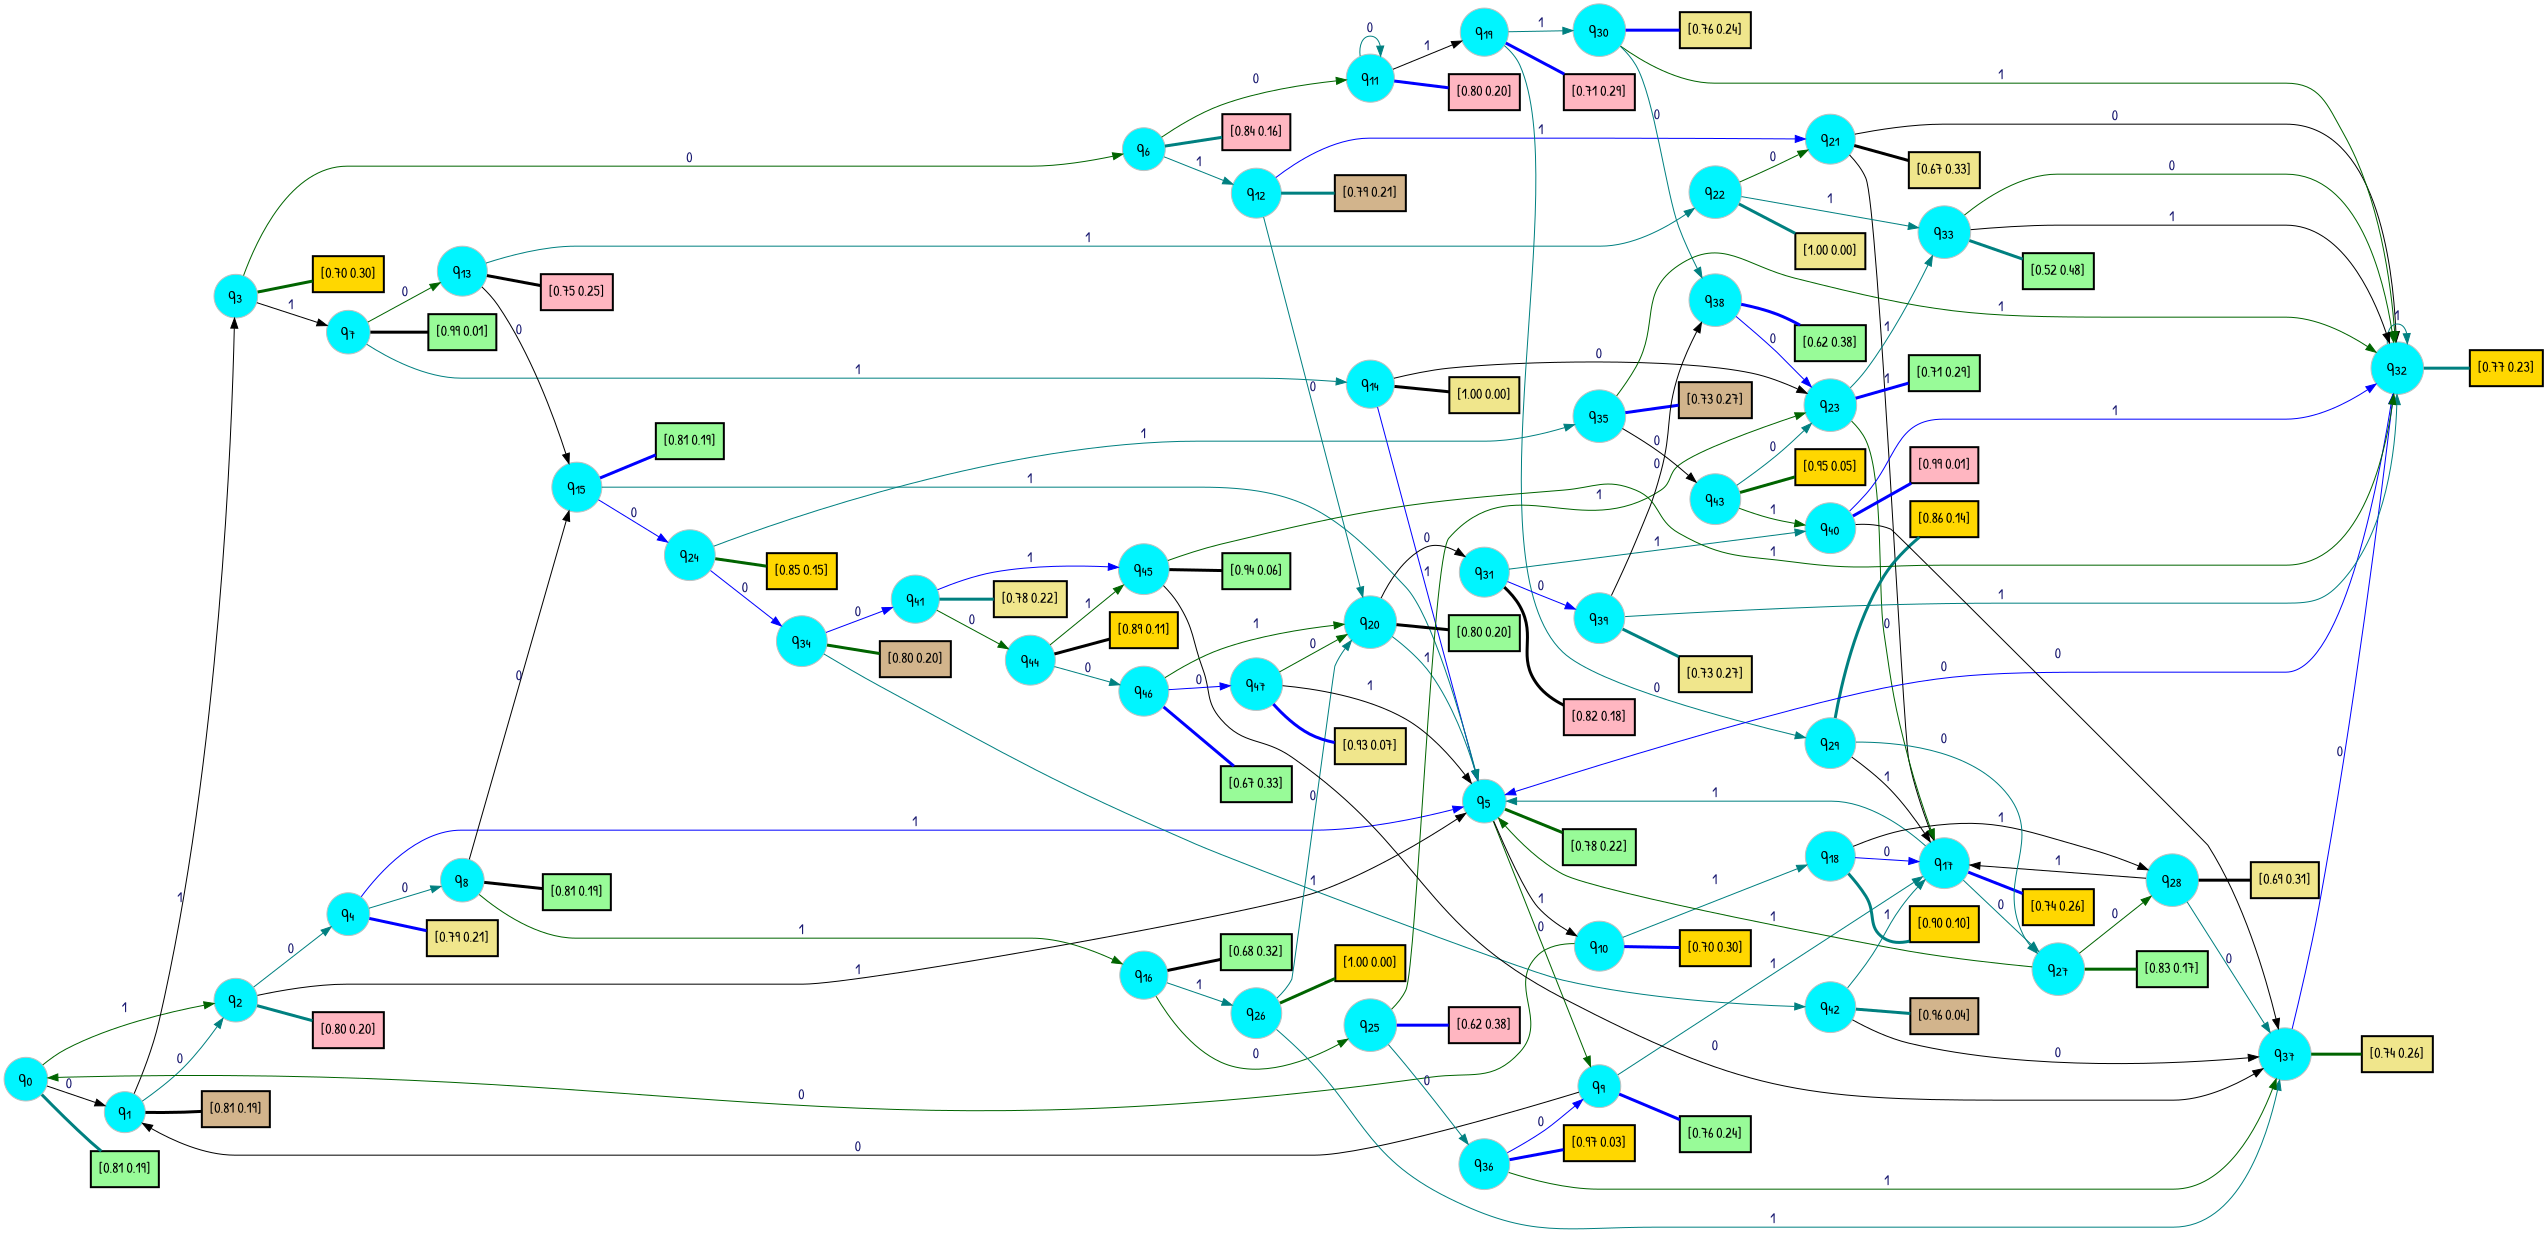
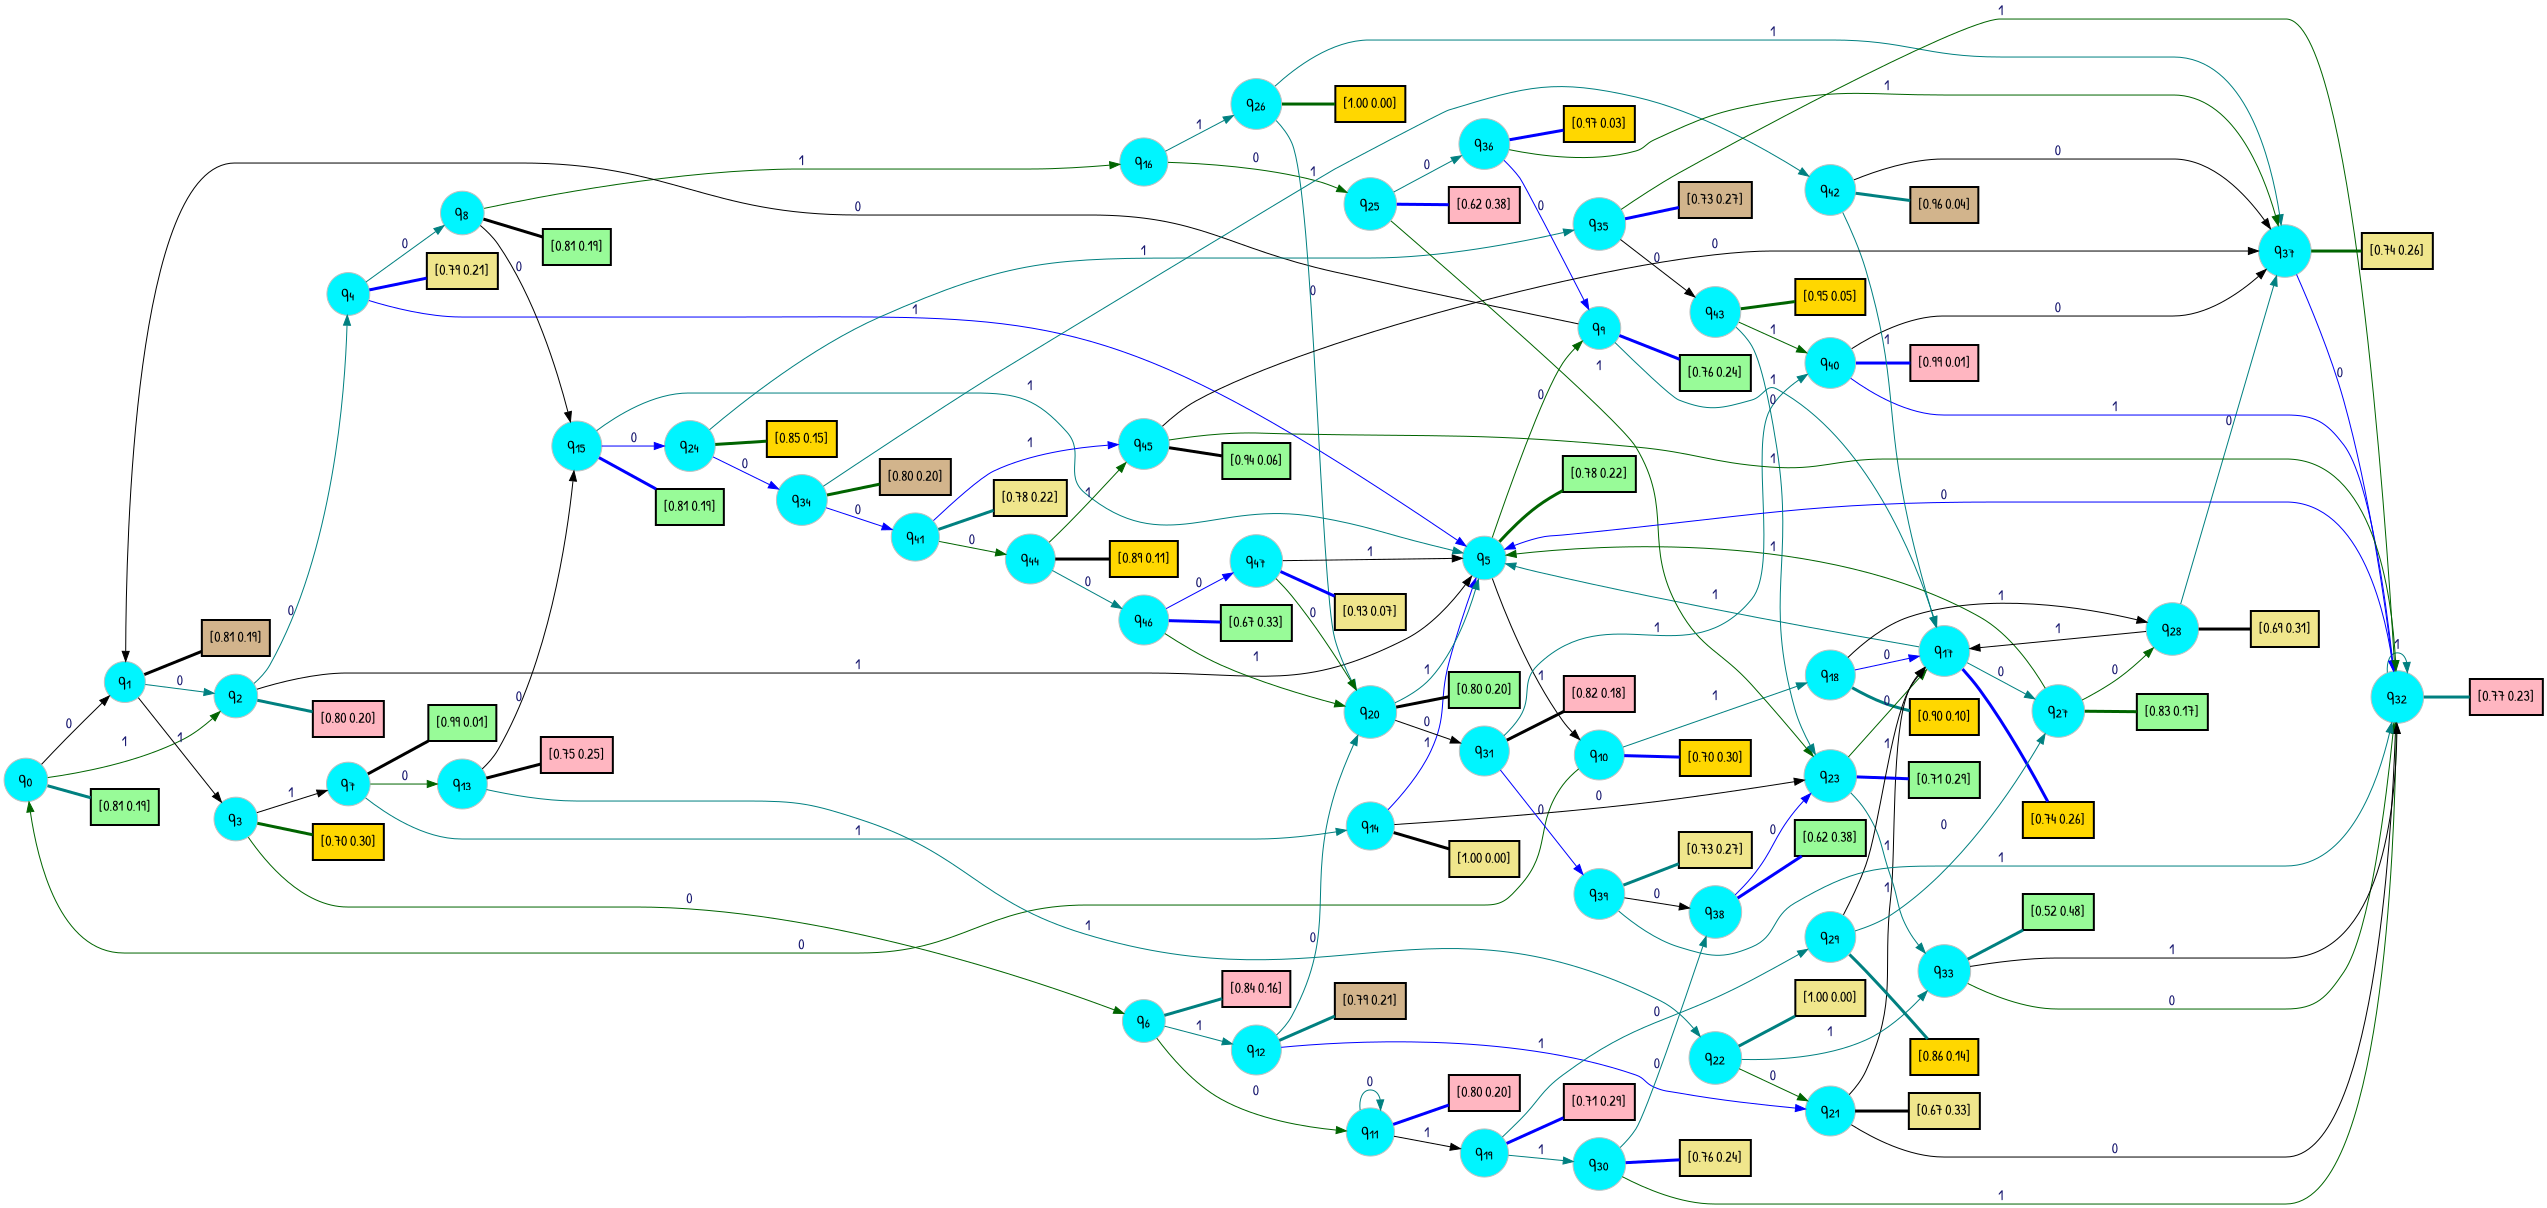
  digraph {
    fontname="Patrick Hand"
    rankdir=LR
    node [color=gray fillcolor=turquoise1 fontcolor=black fontname="Patrick Hand" fontsize=16 fontweight=bold shape=circle style=filled]
    edge [arrowsize=1 color=teal fontcolor=midnightblue fontname="Patrick Hand" fontweight=bold penwidth=1 style=solid weight=20]
    n1 [label=<q<SUB>0</SUB>>]
    n2 [label=<q<SUB>1</SUB>>]
    n3 [label=<q<SUB>2</SUB>>]
    n4 [color=black fillcolor=palegreen fontsize=14 label="[0.81 0.19]" penwidth=2 shape=box]
    n5 [label=<q<SUB>3</SUB>>]
    n6 [color=black fillcolor=tan fontsize=14 label="[0.81 0.19]" penwidth=2 shape=box]
    n7 [label=<q<SUB>4</SUB>>]
    n8 [label=<q<SUB>5</SUB>>]
    n9 [color=black fillcolor=lightpink fontsize=14 label="[0.80 0.20]" penwidth=2 shape=box]
    n10 [label=<q<SUB>6</SUB>>]
    n11 [label=<q<SUB>7</SUB>>]
    n12 [color=black fillcolor=gold fontsize=14 label="[0.70 0.30]" penwidth=2 shape=box]
    n13 [label=<q<SUB>8</SUB>>]
    n14 [color=black fillcolor=khaki fontsize=14 label="[0.79 0.21]" penwidth=2 shape=box]
    n15 [label=<q<SUB>9</SUB>>]
    n16 [label=<q<SUB>10</SUB>>]
    n17 [color=black fillcolor=palegreen fontsize=14 label="[0.78 0.22]" penwidth=2 shape=box]
    n18 [label=<q<SUB>11</SUB>>]
    n19 [label=<q<SUB>12</SUB>>]
    n20 [color=black fillcolor=lightpink fontsize=14 label="[0.84 0.16]" penwidth=2 shape=box]
    n21 [label=<q<SUB>13</SUB>>]
    n22 [label=<q<SUB>14</SUB>>]
    n23 [color=black fillcolor=palegreen fontsize=14 label="[0.99 0.01]" penwidth=2 shape=box]
    n24 [label=<q<SUB>15</SUB>>]
    n25 [label=<q<SUB>16</SUB>>]
    n26 [color=black fillcolor=palegreen fontsize=14 label="[0.81 0.19]" penwidth=2 shape=box]
    n27 [label=<q<SUB>17</SUB>>]
    n28 [color=black fillcolor=palegreen fontsize=14 label="[0.76 0.24]" penwidth=2 shape=box]
    n29 [label=<q<SUB>18</SUB>>]
    n30 [color=black fillcolor=gold fontsize=14 label="[0.70 0.30]" penwidth=2 shape=box]
    n31 [label=<q<SUB>19</SUB>>]
    n32 [color=black fillcolor=lightpink fontsize=14 label="[0.80 0.20]" penwidth=2 shape=box]
    n33 [label=<q<SUB>20</SUB>>]
    n34 [label=<q<SUB>21</SUB>>]
    n35 [color=black fillcolor=tan fontsize=14 label="[0.79 0.21]" penwidth=2 shape=box]
    n36 [label=<q<SUB>22</SUB>>]
    n37 [color=black fillcolor=lightpink fontsize=14 label="[0.75 0.25]" penwidth=2 shape=box]
    n38 [label=<q<SUB>23</SUB>>]
    n39 [color=black fillcolor=khaki fontsize=14 label="[1.00 0.00]" penwidth=2 shape=box]
    n40 [label=<q<SUB>24</SUB>>]
    n41 [color=black fillcolor=palegreen fontsize=14 label="[0.81 0.19]" penwidth=2 shape=box]
    n42 [label=<q<SUB>25</SUB>>]
    n43 [label=<q<SUB>26</SUB>>]
-   n44 [color=black fillcolor=palegreen fontsize=14 label="[0.68 0.32]" penwidth=2 shape=box]
    n45 [label=<q<SUB>27</SUB>>]
    n46 [color=black fillcolor=gold fontsize=14 label="[0.74 0.26]" penwidth=2 shape=box]
    n47 [label=<q<SUB>28</SUB>>]
    n48 [color=black fillcolor=gold fontsize=14 label="[0.90 0.10]" penwidth=2 shape=box]
    n49 [label=<q<SUB>29</SUB>>]
    n50 [label=<q<SUB>30</SUB>>]
    n51 [color=black fillcolor=lightpink fontsize=14 label="[0.71 0.29]" penwidth=2 shape=box]
    n52 [label=<q<SUB>31</SUB>>]
    n53 [color=black fillcolor=palegreen fontsize=14 label="[0.80 0.20]" penwidth=2 shape=box]
    n54 [label=<q<SUB>32</SUB>>]
    n55 [color=black fillcolor=khaki fontsize=14 label="[0.67 0.33]" penwidth=2 shape=box]
    n56 [label=<q<SUB>33</SUB>>]
    n57 [color=black fillcolor=khaki fontsize=14 label="[1.00 0.00]" penwidth=2 shape=box]
    n58 [color=black fillcolor=palegreen fontsize=14 label="[0.71 0.29]" penwidth=2 shape=box]
    n59 [label=<q<SUB>34</SUB>>]
    n60 [label=<q<SUB>35</SUB>>]
    n61 [color=black fillcolor=gold fontsize=14 label="[0.85 0.15]" penwidth=2 shape=box]
    n62 [label=<q<SUB>36</SUB>>]
    n63 [color=black fillcolor=lightpink fontsize=14 label="[0.62 0.38]" penwidth=2 shape=box]
    n64 [label=<q<SUB>37</SUB>>]
    n65 [color=black fillcolor=gold fontsize=14 label="[1.00 0.00]" penwidth=2 shape=box]
    n66 [color=black fillcolor=palegreen fontsize=14 label="[0.83 0.17]" penwidth=2 shape=box]
    n67 [color=black fillcolor=khaki fontsize=14 label="[0.69 0.31]" penwidth=2 shape=box]
    n68 [color=black fillcolor=gold fontsize=14 label="[0.86 0.14]" penwidth=2 shape=box]
    n69 [label=<q<SUB>38</SUB>>]
    n70 [color=black fillcolor=khaki fontsize=14 label="[0.76 0.24]" penwidth=2 shape=box]
    n71 [label=<q<SUB>39</SUB>>]
    n72 [label=<q<SUB>40</SUB>>]
    n73 [color=black fillcolor=lightpink fontsize=14 label="[0.82 0.18]" penwidth=2 shape=box]
-   n74 [color=black fillcolor=gold fontsize=14 label="[0.77 0.23]" penwidth=2 shape=box]
+   n74 [color=black fillcolor=lightpink fontsize=14 label="[0.77 0.23]" penwidth=2 shape=box]
    n75 [color=black fillcolor=palegreen fontsize=14 label="[0.52 0.48]" penwidth=2 shape=box]
    n76 [label=<q<SUB>41</SUB>>]
    n77 [label=<q<SUB>42</SUB>>]
    n78 [color=black fillcolor=tan fontsize=14 label="[0.80 0.20]" penwidth=2 shape=box]
    n79 [label=<q<SUB>43</SUB>>]
    n80 [color=black fillcolor=tan fontsize=14 label="[0.73 0.27]" penwidth=2 shape=box]
    n81 [color=black fillcolor=gold fontsize=14 label="[0.97 0.03]" penwidth=2 shape=box]
    n82 [color=black fillcolor=khaki fontsize=14 label="[0.74 0.26]" penwidth=2 shape=box]
    n83 [color=black fillcolor=palegreen fontsize=14 label="[0.62 0.38]" penwidth=2 shape=box]
    n84 [color=black fillcolor=khaki fontsize=14 label="[0.73 0.27]" penwidth=2 shape=box]
    n85 [color=black fillcolor=lightpink fontsize=14 label="[0.99 0.01]" penwidth=2 shape=box]
    n86 [label=<q<SUB>44</SUB>>]
    n87 [label=<q<SUB>45</SUB>>]
    n88 [color=black fillcolor=khaki fontsize=14 label="[0.78 0.22]" penwidth=2 shape=box]
    n89 [color=black fillcolor=tan fontsize=14 label="[0.96 0.04]" penwidth=2 shape=box]
    n90 [color=black fillcolor=gold fontsize=14 label="[0.95 0.05]" penwidth=2 shape=box]
    n91 [label=<q<SUB>46</SUB>>]
    n92 [color=black fillcolor=gold fontsize=14 label="[0.89 0.11]" penwidth=2 shape=box]
    n93 [color=black fillcolor=palegreen fontsize=14 label="[0.94 0.06]" penwidth=2 shape=box]
    n94 [label=<q<SUB>47</SUB>>]
    n95 [color=black fillcolor=palegreen fontsize=14 label="[0.67 0.33]" penwidth=2 shape=box]
    n96 [color=black fillcolor=khaki fontsize=14 label="[0.93 0.07]" penwidth=2 shape=box]
    n1 -> n2 [color=black label=0]
    n1 -> n3 [color=darkgreen label=1]
    n1 -> n4 [arrowhead=none penwidth=3]
    n2 -> n3 [label=0]
    n2 -> n5 [color=black label=1]
    n2 -> n6 [arrowhead=none color=black penwidth=3]
    n3 -> n7 [label=0]
    n3 -> n8 [color=black label=1]
    n3 -> n9 [arrowhead=none penwidth=3]
    n5 -> n10 [color=darkgreen label=0]
    n5 -> n11 [color=black label=1]
    n5 -> n12 [arrowhead=none color=darkgreen penwidth=3]
    n7 -> n8 [color=blue label=1]
    n7 -> n13 [label=0]
    n7 -> n14 [arrowhead=none color=blue penwidth=3]
    n8 -> n15 [color=darkgreen label=0]
    n8 -> n16 [color=black label=1]
    n8 -> n17 [arrowhead=none color=darkgreen penwidth=3]
    n10 -> n18 [color=darkgreen label=0]
    n10 -> n19 [label=1]
    n10 -> n20 [arrowhead=none penwidth=3]
    n11 -> n21 [color=darkgreen label=0]
    n11 -> n22 [label=1]
    n11 -> n23 [arrowhead=none color=black penwidth=3]
    n13 -> n24 [color=black label=0]
    n13 -> n25 [color=darkgreen label=1]
    n13 -> n26 [arrowhead=none color=black penwidth=3]
    n15 -> n2 [color=black label=0]
    n15 -> n27 [label=1]
    n15 -> n28 [arrowhead=none color=blue penwidth=3]
    n16 -> n1 [color=darkgreen label=0]
    n16 -> n29 [label=1]
    n16 -> n30 [arrowhead=none color=blue penwidth=3]
    n18 -> n18 [label=0]
    n18 -> n31 [color=black label=1]
    n18 -> n32 [arrowhead=none color=blue penwidth=3]
    n19 -> n33 [label=0]
    n19 -> n34 [color=blue label=1]
    n19 -> n35 [arrowhead=none penwidth=3]
    n21 -> n24 [color=black label=0]
    n21 -> n36 [label=1]
    n21 -> n37 [arrowhead=none color=black penwidth=3]
    n22 -> n8 [color=blue label=1]
    n22 -> n38 [color=black label=0]
    n22 -> n39 [arrowhead=none color=black penwidth=3]
    n24 -> n8 [label=1]
    n24 -> n40 [color=blue label=0]
    n24 -> n41 [arrowhead=none color=blue penwidth=3]
    n25 -> n42 [color=darkgreen label=0]
    n25 -> n43 [label=1]
-   n25 -> n44 [arrowhead=none color=black penwidth=3]
    n27 -> n8 [label=1]
    n27 -> n45 [label=0]
    n27 -> n46 [arrowhead=none color=blue penwidth=3]
    n29 -> n27 [color=blue label=0]
    n29 -> n47 [color=black label=1]
    n29 -> n48 [arrowhead=none penwidth=3]
    n31 -> n49 [label=0]
    n31 -> n50 [label=1]
    n31 -> n51 [arrowhead=none color=blue penwidth=3]
    n33 -> n8 [label=1]
    n33 -> n52 [color=black label=0]
    n33 -> n53 [arrowhead=none color=black penwidth=3]
    n34 -> n27 [color=black label=1]
    n34 -> n54 [color=black label=0]
    n34 -> n55 [arrowhead=none color=black penwidth=3]
    n36 -> n34 [color=darkgreen label=0]
    n36 -> n56 [label=1]
    n36 -> n57 [arrowhead=none penwidth=3]
    n38 -> n27 [color=darkgreen label=0]
    n38 -> n56 [label=1]
    n38 -> n58 [arrowhead=none color=blue penwidth=3]
    n40 -> n59 [color=blue label=0]
    n40 -> n60 [label=1]
    n40 -> n61 [arrowhead=none color=darkgreen penwidth=3]
    n42 -> n38 [color=darkgreen label=1]
    n42 -> n62 [label=0]
    n42 -> n63 [arrowhead=none color=blue penwidth=3]
    n43 -> n33 [label=0]
    n43 -> n64 [label=1]
    n43 -> n65 [arrowhead=none color=darkgreen penwidth=3]
    n45 -> n8 [color=darkgreen label=1]
    n45 -> n47 [color=darkgreen label=0]
    n45 -> n66 [arrowhead=none color=darkgreen penwidth=3]
    n47 -> n27 [color=black label=1]
    n47 -> n64 [label=0]
    n47 -> n67 [arrowhead=none color=black penwidth=3]
    n49 -> n27 [color=black label=1]
    n49 -> n45 [label=0]
    n49 -> n68 [arrowhead=none penwidth=3]
    n50 -> n54 [color=darkgreen label=1]
    n50 -> n69 [label=0]
    n50 -> n70 [arrowhead=none color=blue penwidth=3]
    n52 -> n71 [color=blue label=0]
    n52 -> n72 [label=1]
    n52 -> n73 [arrowhead=none color=black penwidth=3]
    n54 -> n8 [color=blue label=0]
    n54 -> n54 [label=1]
    n54 -> n74 [arrowhead=none penwidth=3]
    n56 -> n54 [color=darkgreen label=0]
    n56 -> n54 [color=black label=1]
    n56 -> n75 [arrowhead=none penwidth=3]
    n59 -> n76 [color=blue label=0]
    n59 -> n77 [label=1]
    n59 -> n78 [arrowhead=none color=darkgreen penwidth=3]
    n60 -> n54 [color=darkgreen label=1]
    n60 -> n79 [color=black label=0]
    n60 -> n80 [arrowhead=none color=blue penwidth=3]
    n62 -> n15 [color=blue label=0]
    n62 -> n64 [color=darkgreen label=1]
    n62 -> n81 [arrowhead=none color=blue penwidth=3]
    n64 -> n54 [color=blue label=0]
    n64 -> n82 [arrowhead=none color=darkgreen penwidth=3]
    n69 -> n38 [color=blue label=0]
    n69 -> n83 [arrowhead=none color=blue penwidth=3]
    n71 -> n54 [label=1]
    n71 -> n69 [color=black label=0]
    n71 -> n84 [arrowhead=none penwidth=3]
    n72 -> n54 [color=blue label=1]
    n72 -> n64 [color=black label=0]
    n72 -> n85 [arrowhead=none color=blue penwidth=3]
    n76 -> n86 [color=darkgreen label=0]
    n76 -> n87 [color=blue label=1]
    n76 -> n88 [arrowhead=none penwidth=3]
    n77 -> n27 [label=1]
    n77 -> n64 [color=black label=0]
    n77 -> n89 [arrowhead=none penwidth=3]
    n79 -> n38 [label=0]
    n79 -> n72 [color=darkgreen label=1]
    n79 -> n90 [arrowhead=none color=darkgreen penwidth=3]
    n86 -> n87 [color=darkgreen label=1]
    n86 -> n91 [label=0]
    n86 -> n92 [arrowhead=none color=black penwidth=3]
    n87 -> n54 [color=darkgreen label=1]
    n87 -> n64 [color=black label=0]
    n87 -> n93 [arrowhead=none color=black penwidth=3]
    n91 -> n33 [color=darkgreen label=1]
    n91 -> n94 [color=blue label=0]
    n91 -> n95 [arrowhead=none color=blue penwidth=3]
    n94 -> n8 [color=black label=1]
    n94 -> n33 [color=darkgreen label=0]
    n94 -> n96 [arrowhead=none color=blue penwidth=3]
  }
